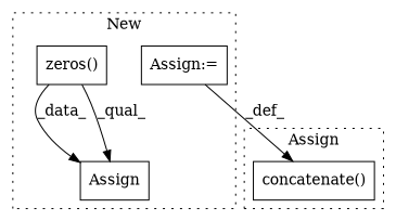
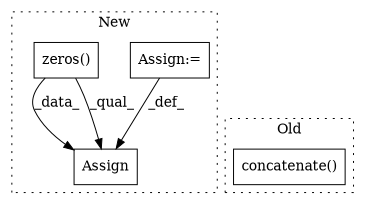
  digraph {
    node [a=75 shape=box]
    n1 [l="9,17" label="zeros()" s="2393,2453"]
    n2 [a=63 l="38,0" label=Assign s="2540,0"]
    n3 [a=68 l=3 label="Assign:=" s=2311]
    n4 [l="15,9" label="concatenate()" s="1939,1968"]
    subgraph cluster_1 {
      label=New
      style=dotted
      n1
      n2
      n3
    }
    subgraph cluster_2 {
-     label=Assign
+     label=Old
      style=dotted
      n4
    }
    n1 -> n2 [label=_qual_]
    n1 -> n2 [label=_data_]
-   n3 -> n4 [label=_def_]
+   n3 -> n2 [label=_def_]
  }
